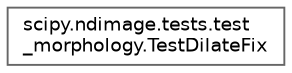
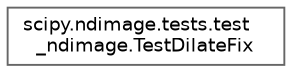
  digraph {
    rankdir=LR
-   n1 [color=grey40 fillcolor=white fontname=Helvetica fontsize=10 height=0.2 label="scipy.ndimage.tests.test\l_morphology.TestDilateFix" shape=box style=filled width=0.4]
+   n1 [color=grey40 fillcolor=white fontname=Helvetica fontsize=10 height=0.2 label="scipy.ndimage.tests.test\l_ndimage.TestDilateFix" shape=box style=filled width=0.4]
  }
